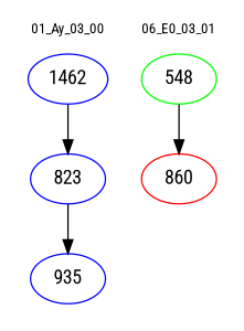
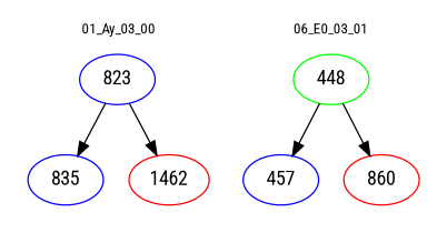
  digraph {
    fontname="Roboto Condensed"
    node [color=blue fontname="Roboto Condensed"]
    edge [color=black fontname="Roboto Condensed"]
    n1 [label=823]
-   n2 [label=935]
-   n3 [label=1462]
-   n4 [color=green label=548]
+   n2 [label=835]
+   n3 [color=red label=1462]
+   n4 [color=green label=448]
+   n5 [label=457]
    n6 [color=red label=860]
    subgraph cluster_1 {
      color=white
      fontsize=10
      label="01_Ay_03_00"
      n1
      n2
      n3
    }
    subgraph cluster_2 {
      color=white
      fontsize=10
      label="06_E0_03_01"
      n4
+     n5
      n6
    }
    n1 -> n2
-   n3 -> n1
+   n1 -> n3
+   n4 -> n5
    n4 -> n6
  }
